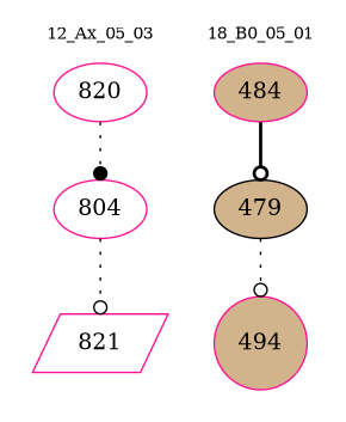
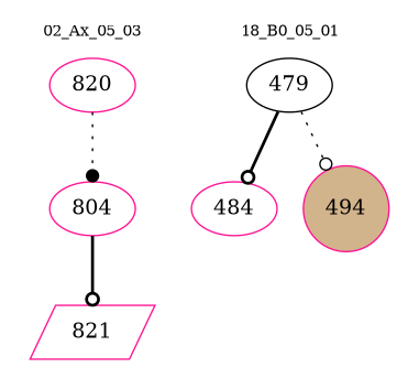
  digraph {
    node [color=deeppink fillcolor=white shape=ellipse style=filled]
    edge [arrowhead=odot color=black style=dotted]
    n1 [label=820]
    n2 [label=804]
    n3 [label=821 shape=parallelogram]
-   n4 [fillcolor=tan label=484]
-   n5 [color=black fillcolor=tan label=479]
+   n4 [label=484]
+   n5 [color=black label=479]
    n6 [fillcolor=tan label=494 shape=circle]
    subgraph cluster_1 {
      color=white
      fontsize=10
-     label="12_Ax_05_03"
+     label="02_Ax_05_03"
      n1
      n2
      n3
    }
    subgraph cluster_2 {
      color=white
      fontsize=10
      label="18_B0_05_01"
      n4
      n5
      n6
    }
    n1 -> n2 [arrowhead=dot]
-   n2 -> n3
-   n4 -> n5 [style=bold]
+   n2 -> n3 [style=bold]
+   n5 -> n4 [style=bold]
    n5 -> n6
  }
